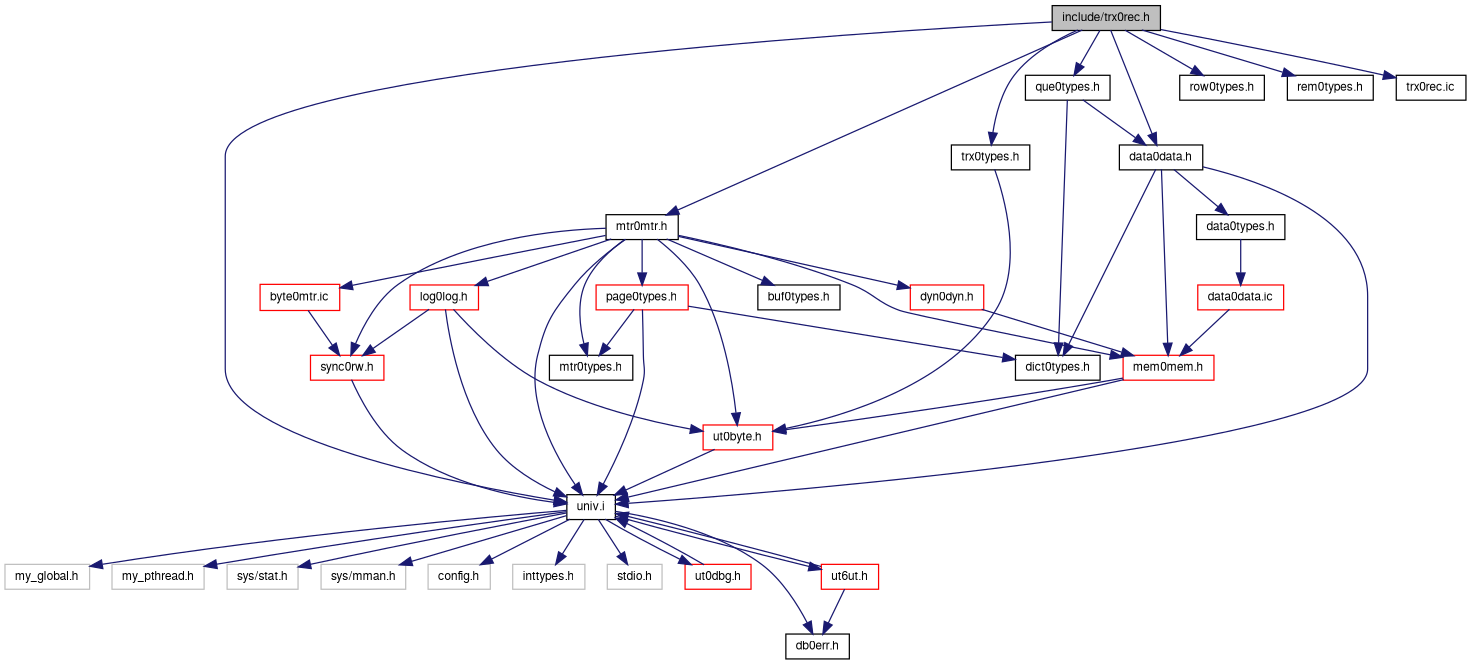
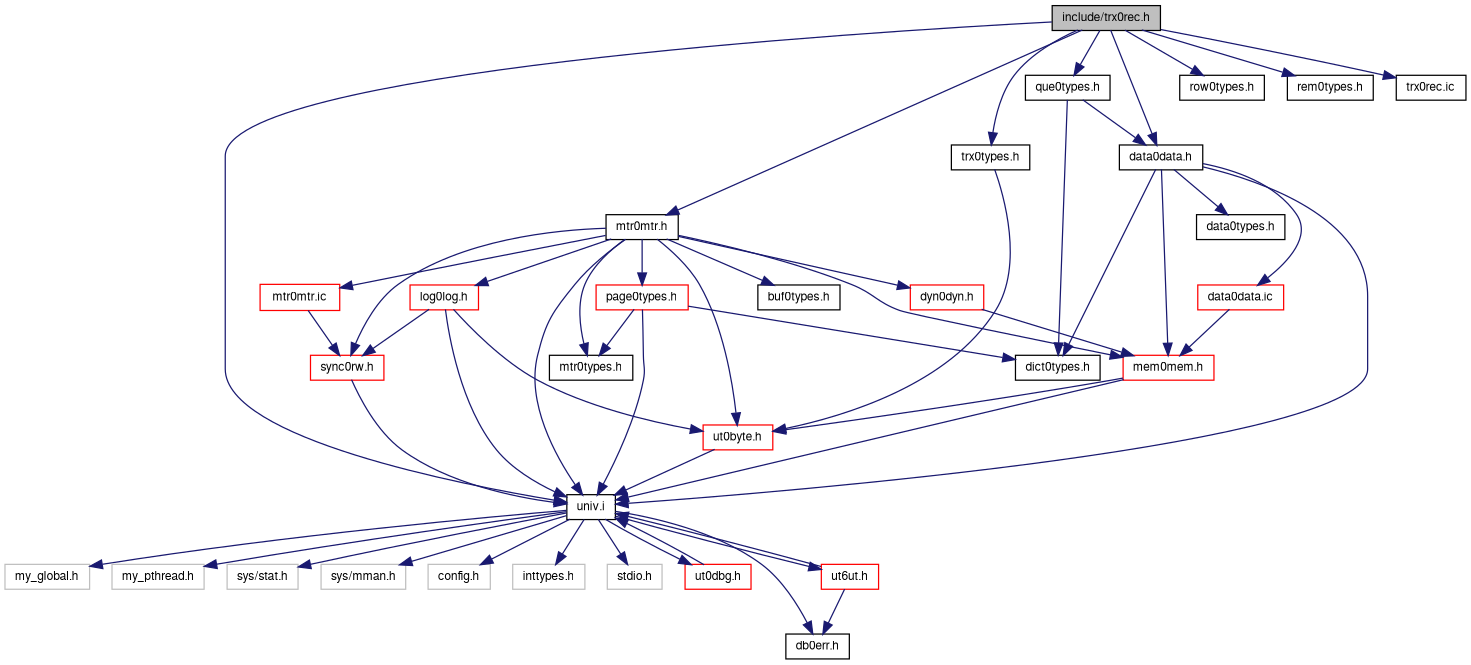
  digraph {
    node [color=black fontname=FreeSans fontsize=10 shape=record]
    edge [color=midnightblue fontname=FreeSans fontsize=10 labelfontname=FreeSans labelfontsize=10 style=solid]
    n1 [fillcolor=grey75 fontcolor=black height=0.2 label="include/trx0rec.h" style=filled width=0.4]
    n2 [height=0.2 label="univ.i" width=0.4]
    n3 [height=0.2 label="trx0types.h" width=0.4]
    n4 [height=0.2 label="row0types.h" width=0.4]
    n5 [height=0.2 label="mtr0mtr.h" width=0.4]
    n6 [height=0.2 label="data0data.h" width=0.4]
    n7 [height=0.2 label="rem0types.h" width=0.4]
    n8 [height=0.2 label="que0types.h" width=0.4]
    n9 [height=0.2 label="trx0rec.ic" width=0.4]
    n10 [color=grey75 height=0.2 label="my_global.h" width=0.4]
    n11 [color=grey75 height=0.2 label="my_pthread.h" width=0.4]
    n12 [color=grey75 height=0.2 label="sys/stat.h" width=0.4]
    n13 [color=grey75 height=0.2 label="sys/mman.h" width=0.4]
    n14 [color=grey75 height=0.2 label="config.h" width=0.4]
    n15 [color=grey75 height=0.2 label="inttypes.h" width=0.4]
    n16 [color=grey75 height=0.2 label="stdio.h" width=0.4]
    n17 [color=red height=0.2 label="ut0dbg.h" width=0.4]
    n18 [color=red height=0.2 label="ut6ut.h" width=0.4]
    n19 [height=0.2 label="db0err.h" width=0.4]
    n20 [color=red height=0.2 label="ut0byte.h" width=0.4]
    n21 [color=red height=0.2 label="mem0mem.h" width=0.4]
    n22 [color=red height=0.2 label="dyn0dyn.h" width=0.4]
    n23 [height=0.2 label="buf0types.h" width=0.4]
    n24 [color=red height=0.2 label="sync0rw.h" width=0.4]
    n25 [height=0.2 label="mtr0types.h" width=0.4]
    n26 [color=red height=0.2 label="page0types.h" width=0.4]
    n27 [color=red height=0.2 label="log0log.h" width=0.4]
-   n28 [color=red height=0.2 label="byte0mtr.ic" width=0.4]
+   n28 [color=red height=0.2 label="mtr0mtr.ic" width=0.4]
    n29 [height=0.2 label="dict0types.h" width=0.4]
    n30 [height=0.2 label="data0types.h" width=0.4]
    n31 [color=red height=0.2 label="data0data.ic" width=0.4]
    n1 -> n2
    n1 -> n3
    n1 -> n4
    n1 -> n5
    n1 -> n6
    n1 -> n7
    n1 -> n8
    n1 -> n9
    n2 -> n10
    n2 -> n11
    n2 -> n12
    n2 -> n13
    n2 -> n14
    n2 -> n15
    n2 -> n16
    n2 -> n17
    n2 -> n18
    n2 -> n19
    n3 -> n20
    n5 -> n2
    n5 -> n20
    n5 -> n21
    n5 -> n22
    n5 -> n23
    n5 -> n24
    n5 -> n25
    n5 -> n26
    n5 -> n27
    n5 -> n28
    n6 -> n2
    n6 -> n21
    n6 -> n29
    n6 -> n30
-   n30 -> n31
+   n6 -> n31
    n8 -> n6
    n8 -> n29
    n17 -> n2
    n18 -> n2
    n18 -> n19
    n20 -> n2
    n21 -> n2
    n21 -> n20
    n22 -> n21
    n24 -> n2
    n26 -> n2
    n26 -> n25
    n26 -> n29
    n27 -> n2
    n27 -> n20
    n27 -> n24
    n28 -> n24
    n31 -> n21
  }
